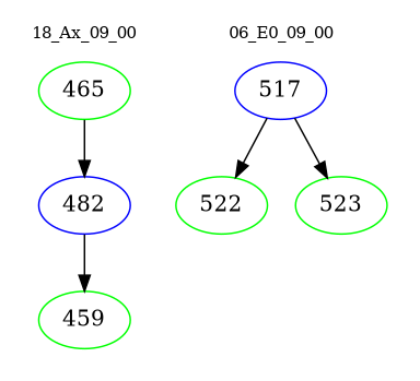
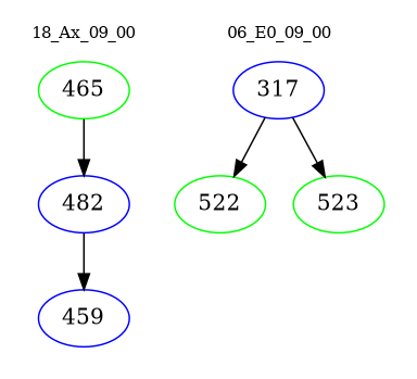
  digraph {
    node [color=green]
    edge [color=black]
    n1 [label=465]
    n2 [color=blue label=482]
-   n3 [label=459]
+   n3 [color=blue label=459]
    n4 [label=522]
-   n5 [color=blue label=517]
+   n5 [color=blue label=317]
    n6 [label=523]
    subgraph cluster_1 {
      color=white
      fontsize=10
      label="18_Ax_09_00"
      n1
      n2
      n3
    }
    subgraph cluster_2 {
      color=white
      fontsize=10
      label="06_E0_09_00"
      n4
      n5
      n6
    }
    n1 -> n2
    n2 -> n3
    n5 -> n4
    n5 -> n6
  }
